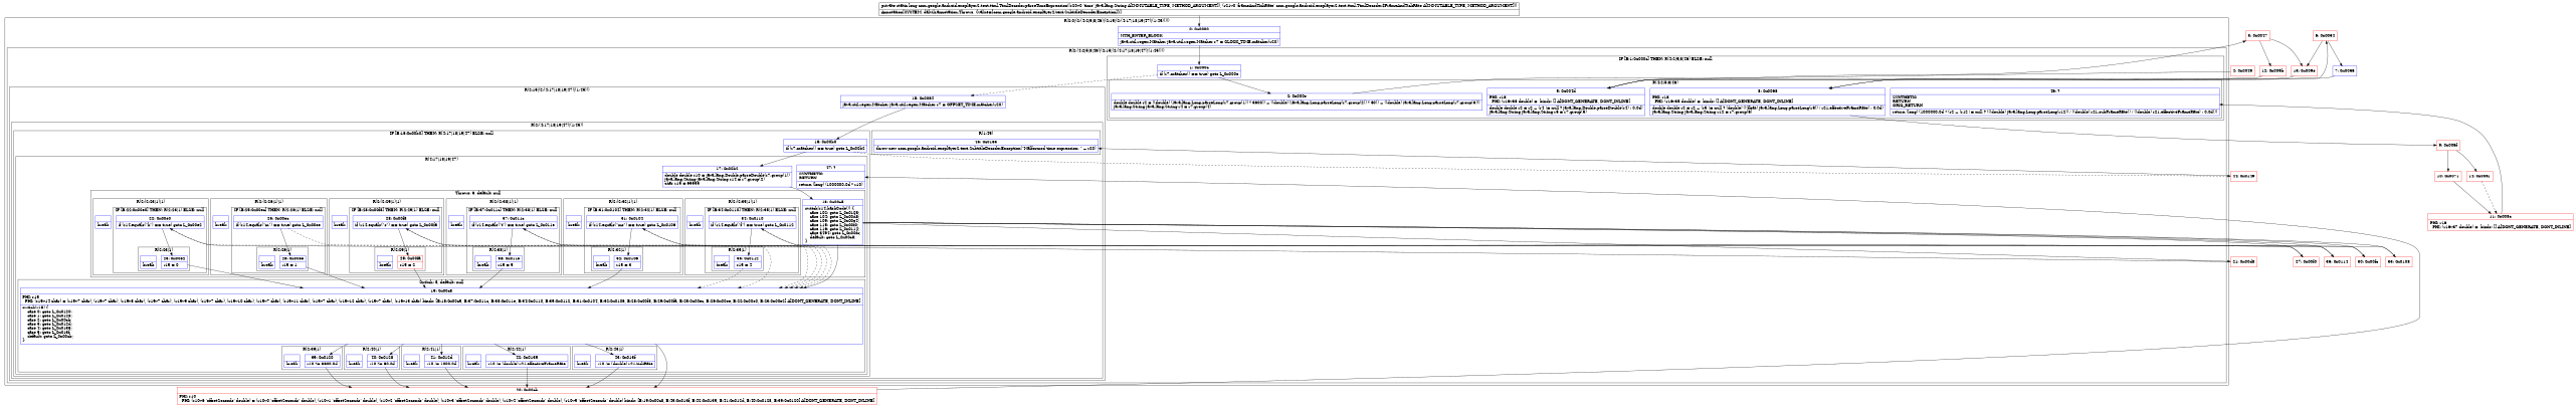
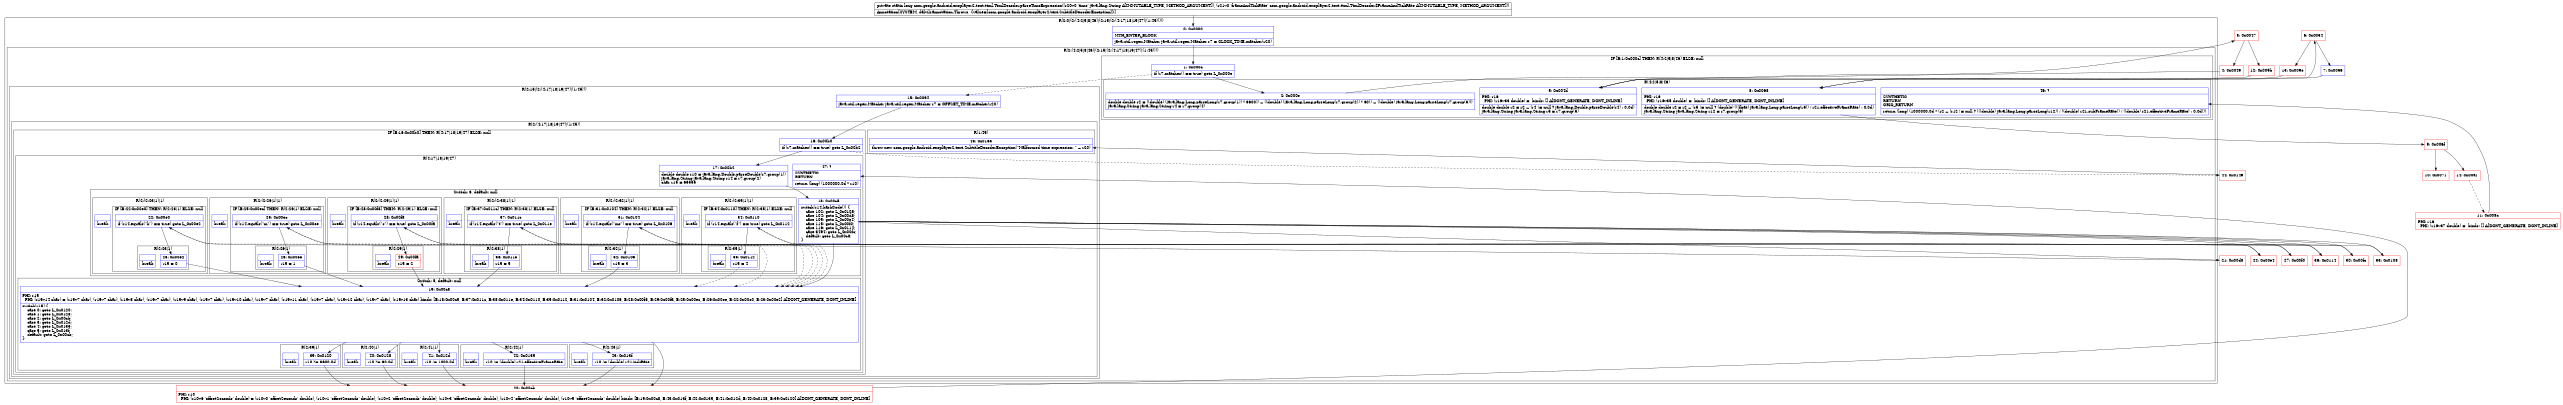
  digraph {
    node [color=blue shape=record]
    n1 [label="{2\:\ 0x000e|double double r2 = ((double) (java.lang.Long.parseLong(r7.group(1)) * 3600)) + ((double) (java.lang.Long.parseLong(r7.group(2)) * 60)) + ((double) java.lang.Long.parseLong(r7.group(3)))\ljava.lang.String java.lang.String r4 = r7.group(4)\l}"]
    n2 [label="{5\:\ 0x004d|PHI: r16 \l  PHI: (r16v33 double) =  binds: [] A[DONT_GENERATE, DONT_INLINE]\l|double double r2 = r2 + (r4 != null ? java.lang.Double.parseDouble(r4) : 0.0d)\ljava.lang.String java.lang.String r5 = r7.group(5)\l}"]
    n3 [label="{8\:\ 0x0068|PHI: r16 \l  PHI: (r16v35 double) =  binds: [] A[DONT_GENERATE, DONT_INLINE]\l|double double r2 = r2 + (r5 != null ? (double) (((float) java.lang.Long.parseLong(r5)) \/ r21.effectiveFrameRate) : 0.0d)\ljava.lang.String java.lang.String r12 = r7.group(6)\l}"]
    n4 [label="{46\:\ ?|SYNTHETIC\lRETURN\lORIG_RETURN\l|return (long) (1000000.0d * (r2 + (r12 != null ? (((double) java.lang.Long.parseLong(r12)) \/ ((double) r21.subFrameRate)) \/ ((double) r21.effectiveFrameRate) : 0.0d)))\l}"]
    n5 [label="{1\:\ 0x000c|if (r7.matches() == true) goto L_0x000e\l}"]
    n6 [label="{35\:\ 0x0112|r15 = 4\l}"]
    n7 [label="{|break\l}"]
    n8 [label="{34\:\ 0x0110|if (r14.equals(\"f\") == true) goto L_0x0112\l}"]
    n9 [label="{|break\l}"]
    n10 [label="{23\:\ 0x00e2|r15 = 0\l}"]
    n11 [label="{|break\l}"]
    n12 [label="{22\:\ 0x00e0|if (r14.equals(\"h\") == true) goto L_0x00e2\l}"]
    n13 [label="{|break\l}"]
    n14 [label="{26\:\ 0x00ee|r15 = 1\l}"]
    n15 [label="{|break\l}"]
    n16 [label="{25\:\ 0x00ec|if (r14.equals(\"m\") == true) goto L_0x00ee\l}"]
    n17 [label="{|break\l}"]
    n18 [color=red label="{29\:\ 0x00fa|r15 = 2\l}"]
    n19 [label="{|break\l}"]
    n20 [label="{28\:\ 0x00f8|if (r14.equals(\"s\") == true) goto L_0x00fa\l}"]
    n21 [label="{|break\l}"]
    n22 [label="{38\:\ 0x011e|r15 = 5\l}"]
    n23 [label="{|break\l}"]
    n24 [label="{37\:\ 0x011c|if (r14.equals(\"t\") == true) goto L_0x011e\l}"]
    n25 [label="{|break\l}"]
    n26 [label="{32\:\ 0x0106|r15 = 3\l}"]
    n27 [label="{|break\l}"]
    n28 [label="{31\:\ 0x0104|if (r14.equals(\"ms\") == true) goto L_0x0106\l}"]
    n29 [label="{|break\l}"]
    n30 [label="{18\:\ 0x00c5|switch(r14.hashCode()) \{\l    case 102: goto L_0x0108;\l    case 104: goto L_0x00d8;\l    case 109: goto L_0x00e4;\l    case 115: goto L_0x00f0;\l    case 116: goto L_0x0114;\l    case 3494: goto L_0x00fc;\l    default: goto L_0x00c8;\l\}\l}"]
    n31 [label="{39\:\ 0x0120|r10 *= 3600.0d\l}"]
    n32 [label="{|break\l}"]
    n33 [label="{40\:\ 0x0128|r10 *= 60.0d\l}"]
    n34 [label="{|break\l}"]
    n35 [label="{41\:\ 0x012d|r10 \/= 1000.0d\l}"]
    n36 [label="{|break\l}"]
    n37 [label="{42\:\ 0x0135|r10 \/= (double) r21.effectiveFrameRate\l}"]
    n38 [label="{|break\l}"]
    n39 [label="{43\:\ 0x013f|r10 \/= (double) r21.tickRate\l}"]
    n40 [label="{|break\l}"]
    n41 [label="{19\:\ 0x00c8|PHI: r15 \l  PHI: (r15v14 char) = (r15v7 char), (r15v7 char), (r15v8 char), (r15v7 char), (r15v9 char), (r15v7 char), (r15v10 char), (r15v7 char), (r15v11 char), (r15v7 char), (r15v12 char), (r15v7 char), (r15v13 char) binds: [B:18:0x00c5, B:37:0x011c, B:38:0x011e, B:34:0x0110, B:35:0x0112, B:31:0x0104, B:32:0x0106, B:28:0x00f8, B:29:0x00fa, B:25:0x00ec, B:26:0x00ee, B:22:0x00e0, B:23:0x00e2] A[DONT_GENERATE, DONT_INLINE]\l|switch(r15) \{\l    case 0: goto L_0x0120;\l    case 1: goto L_0x0128;\l    case 2: goto L_0x00cb;\l    case 3: goto L_0x012d;\l    case 4: goto L_0x0135;\l    case 5: goto L_0x013f;\l    default: goto L_0x00cb;\l\}\l}"]
    n42 [label="{17\:\ 0x00b2|double double r10 = java.lang.Double.parseDouble(r7.group(1))\ljava.lang.String java.lang.String r14 = r7.group(2)\lchar r15 = 65535\l}"]
    n43 [label="{47\:\ ?|SYNTHETIC\lRETURN\l|return (long) (1000000.0d * r10)\l}"]
    n44 [label="{16\:\ 0x00b0|if (r7.matches() == true) goto L_0x00b2\l}"]
    n45 [label="{45\:\ 0x0165|throw new com.google.android.exoplayer2.text.SubtitleDecoderException(\"Malformed time expression: \" + r20)\l}"]
    n46 [label="{15\:\ 0x00a4|java.util.regex.Matcher java.util.regex.Matcher r7 = OFFSET_TIME.matcher(r20)\l}"]
    n47 [label="{0\:\ 0x0000|MTH_ENTER_BLOCK\l|java.util.regex.Matcher java.util.regex.Matcher r7 = CLOCK_TIME.matcher(r20)\l}"]
    n48 [color=red label="{3\:\ 0x0047}"]
    n49 [color=red label="{6\:\ 0x0054}"]
    n50 [color=red label="{9\:\ 0x006f}"]
    n51 [color=red label="{21\:\ 0x00d8}"]
+   n52 [color=red label="{24\:\ 0x00e4}"]
    n53 [color=red label="{27\:\ 0x00f0}"]
    n54 [color=red label="{30\:\ 0x00fc}"]
    n55 [color=red label="{33\:\ 0x0108}"]
    n56 [color=red label="{36\:\ 0x0114}"]
    n57 [color=red label="{20\:\ 0x00cb|PHI: r10 \l  PHI: (r10v6 'offsetSeconds' double) = (r10v0 'offsetSeconds' double), (r10v1 'offsetSeconds' double), (r10v2 'offsetSeconds' double), (r10v3 'offsetSeconds' double), (r10v4 'offsetSeconds' double), (r10v5 'offsetSeconds' double) binds: [B:19:0x00c8, B:43:0x013f, B:42:0x0135, B:41:0x012d, B:40:0x0128, B:39:0x0120] A[DONT_GENERATE, DONT_INLINE]\l}"]
    n58 [color=red label="{44\:\ 0x0149}"]
    n59 [color=red label="{4\:\ 0x0049}"]
    n60 [color=red label="{12\:\ 0x009b}"]
    n61 [label="{7\:\ 0x0056}"]
    n62 [color=red label="{13\:\ 0x009e}"]
    n63 [color=red label="{10\:\ 0x0071}"]
    n64 [color=red label="{14\:\ 0x00a1}"]
    n65 [color=red label="{11\:\ 0x008c|PHI: r16 \l  PHI: (r16v37 double) =  binds: [] A[DONT_GENERATE, DONT_INLINE]\l}"]
    n66 [label="{private static long com.google.android.exoplayer2.text.ttml.TtmlDecoder.parseTimeExpression((r20v0 'time' java.lang.String A[IMMUTABLE_TYPE, METHOD_ARGUMENT]), (r21v0 'frameAndTickRate' com.google.android.exoplayer2.text.ttml.TtmlDecoder$FrameAndTickRate A[IMMUTABLE_TYPE, METHOD_ARGUMENT]))  | Annotation[SYSTEM, dalvik.annotation.Throws, \{value=[com.google.android.exoplayer2.text.SubtitleDecoderException]\}]\l}" color=""]
    subgraph cluster_1 {
      label="R(2:0|(2:(4:2|5|8|46)|(2:15|(2:(4:17|18|19|47)|(1:45)))))"
      n47
      subgraph cluster_2 {
        label="R(2:(4:2|5|8|46)|(2:15|(2:(4:17|18|19|47)|(1:45))))"
        subgraph cluster_3 {
          label="IF [B:1:0x000c] THEN: R(4:2|5|8|46) ELSE: null"
          n5
          subgraph cluster_4 {
            label="R(4:2|5|8|46)"
            n1
            n2
            n3
            n4
          }
        }
        subgraph cluster_5 {
          label="R(2:15|(2:(4:17|18|19|47)|(1:45)))"
          n46
          subgraph cluster_6 {
            label="R(2:(4:17|18|19|47)|(1:45))"
            subgraph cluster_7 {
              label="IF [B:16:0x00b0] THEN: R(4:17|18|19|47) ELSE: null"
              n44
              subgraph cluster_8 {
                label="R(4:17|18|19|47)"
                n42
                n43
                subgraph cluster_9 {
-                 label="Throws: 6, default: null"
+                 label="Switch: 6, default: null"
                  n30
                  subgraph cluster_10 {
                    label="R(2:(2:35|1)|1)"
                    n9
                    subgraph cluster_11 {
                      label="IF [B:34:0x0110] THEN: R(2:35|1) ELSE: null"
                      n8
                      subgraph cluster_12 {
                        label="R(2:35|1)"
                        n6
                        n7
                      }
                    }
                  }
                  subgraph cluster_13 {
                    label="R(2:(2:23|1)|1)"
                    n13
                    subgraph cluster_14 {
                      label="IF [B:22:0x00e0] THEN: R(2:23|1) ELSE: null"
                      n12
                      subgraph cluster_15 {
                        label="R(2:23|1)"
                        n10
                        n11
                      }
                    }
                  }
                  subgraph cluster_16 {
                    label="R(2:(2:26|1)|1)"
                    n17
                    subgraph cluster_17 {
                      label="IF [B:25:0x00ec] THEN: R(2:26|1) ELSE: null"
                      n16
                      subgraph cluster_18 {
                        label="R(2:26|1)"
                        n14
                        n15
                      }
                    }
                  }
                  subgraph cluster_19 {
                    label="R(2:(2:29|1)|1)"
                    n21
                    subgraph cluster_20 {
                      label="IF [B:28:0x00f8] THEN: R(2:29|1) ELSE: null"
                      n20
                      subgraph cluster_21 {
                        label="R(2:29|1)"
                        n18
                        n19
                      }
                    }
                  }
                  subgraph cluster_22 {
                    label="R(2:(2:38|1)|1)"
                    n25
                    subgraph cluster_23 {
                      label="IF [B:37:0x011c] THEN: R(2:38|1) ELSE: null"
                      n24
                      subgraph cluster_24 {
                        label="R(2:38|1)"
                        n22
                        n23
                      }
                    }
                  }
                  subgraph cluster_25 {
                    label="R(2:(2:32|1)|1)"
                    n29
                    subgraph cluster_26 {
                      label="IF [B:31:0x0104] THEN: R(2:32|1) ELSE: null"
                      n28
                      subgraph cluster_27 {
                        label="R(2:32|1)"
                        n26
                        n27
                      }
                    }
                  }
                }
                subgraph cluster_28 {
                  label="Switch: 5, default: null"
                  n41
                  subgraph cluster_29 {
                    label="R(2:39|1)"
                    n31
                    n32
                  }
                  subgraph cluster_30 {
                    label="R(2:40|1)"
                    n33
                    n34
                  }
                  subgraph cluster_31 {
                    label="R(2:41|1)"
                    n35
                    n36
                  }
                  subgraph cluster_32 {
                    label="R(2:42|1)"
                    n37
                    n38
                  }
                  subgraph cluster_33 {
                    label="R(2:43|1)"
                    n39
                    n40
                  }
                }
              }
            }
            subgraph cluster_34 {
              label="R(1:45)"
              n45
            }
          }
        }
      }
    }
    n1 -> n48
    n2 -> n49
    n3 -> n50
    n5 -> n1
    n5 -> n46 [style=dashed]
    n6 -> n41 [style=dashed]
    n8 -> n6
    n8 -> n41 [style=dashed]
    n10 -> n41
    n12 -> n10
    n12 -> n41 [style=dashed]
    n14 -> n41
    n16 -> n14
    n16 -> n41 [style=dashed]
    n18 -> n41
    n20 -> n18
    n20 -> n41 [style=dashed]
    n22 -> n41
    n24 -> n22
    n24 -> n41 [style=dashed]
    n26 -> n41
    n28 -> n26
    n28 -> n41 [style=dashed]
    n30 -> n41
    n30 -> n51
+   n30 -> n52
    n30 -> n53
    n30 -> n54
    n30 -> n55
    n30 -> n56
    n31 -> n57
    n33 -> n57
    n35 -> n57
    n37 -> n57
    n39 -> n57
    n41 -> n31
    n41 -> n33
    n41 -> n35
    n41 -> n37
    n41 -> n39
    n41 -> n57
    n42 -> n30
    n44 -> n42
    n44 -> n58 [style=dashed]
    n46 -> n44
    n47 -> n5
-   n48 -> n62
+   n48 -> n59
    n48 -> n60
    n49 -> n61
    n49 -> n62
    n50 -> n63
    n50 -> n64
    n51 -> n12
+   n52 -> n16
    n53 -> n20
    n54 -> n28
    n55 -> n8
    n56 -> n24
    n57 -> n43
    n58 -> n45
    n59 -> n2
    n60 -> n2
    n61 -> n3
    n62 -> n3
-   n63 -> n65
    n64 -> n65 [style=dashed]
    n65 -> n4
    n66 -> n47
  }
